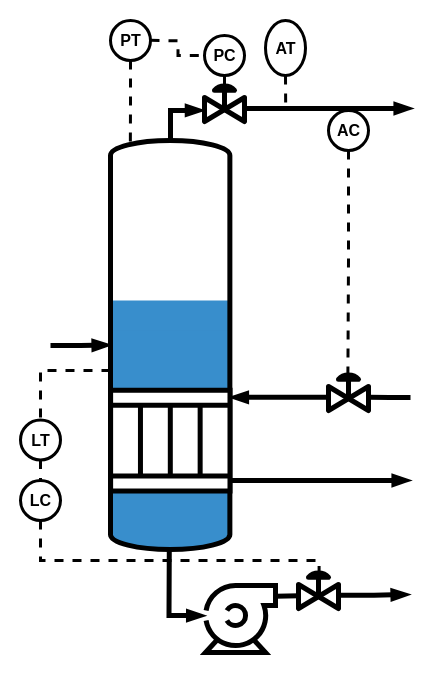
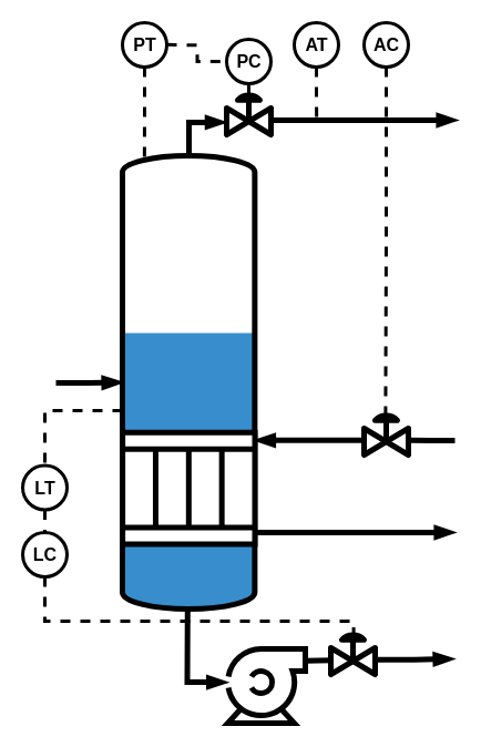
  <mxCell id="0" />
  <mxCell id="1" parent="0" />
  <mxCell id="2" value="" style="verticalLabelPosition=bottom;outlineConnect=0;align=center;dashed=0;html=1;verticalAlign=top;shape=mxgraph.pid2misc.column;columnType=common;strokeWidth=5;fillColor=#388ECC;strokeColor=none;" parent="1" vertex="1"><mxGeometry x="110" y="310" width="119.37" height="239" as="geometry" /></mxCell>
  <mxCell id="3" value="" style="rounded=1;whiteSpace=wrap;html=1;absoluteArcSize=1;arcSize=0;strokeWidth=5;fillColor=#388ECC;strokeColor=none;" parent="1" vertex="1"><mxGeometry x="110" y="300" width="120" height="30" as="geometry" /></mxCell>
  <mxCell id="4" value="" style="verticalLabelPosition=bottom;outlineConnect=0;align=center;dashed=0;html=1;verticalAlign=top;shape=mxgraph.pid2misc.column;columnType=common;strokeWidth=5;fillColor=none;" parent="1" vertex="1"><mxGeometry x="110" y="140" width="119.37" height="409" as="geometry" /></mxCell>
  <mxCell id="5" value="" style="endArrow=none;html=1;rounded=0;endFill=1;strokeWidth=5;exitX=0.998;exitY=0.16;exitDx=0;exitDy=0;exitPerimeter=0;entryX=0.025;entryY=0.683;entryDx=0;entryDy=0;entryPerimeter=0;startFill=0;" parent="1" source="7" edge="1" target="19"><mxGeometry width="50" height="50" relative="1" as="geometry"><mxPoint x="355.3" y="593.978" as="sourcePoint" /><mxPoint x="370" y="595" as="targetPoint" /><Array as="points" /></mxGeometry></mxCell>
  <mxCell id="6" value="" style="shape=mxgraph.pid.heat_exchangers.heat_exchanger_(straight_tubes);html=1;pointerEvents=1;align=center;verticalLabelPosition=bottom;verticalAlign=top;dashed=0;strokeWidth=5;rotation=90;" parent="1" vertex="1"><mxGeometry x="119.44" y="380.45" width="100.75" height="119.37" as="geometry" /></mxCell>
  <mxCell id="7" value="" style="shape=mxgraph.pid.pumps.centrifugal_pump_1;html=1;pointerEvents=1;align=center;verticalLabelPosition=bottom;verticalAlign=top;dashed=0;strokeWidth=5;fillColor=none;" parent="1" vertex="1"><mxGeometry x="205" y="585" width="70" height="67" as="geometry" /></mxCell>
  <mxCell id="8" value="" style="endArrow=blockThin;html=1;rounded=0;endFill=1;strokeWidth=5;entryX=0.07;entryY=0;entryDx=0;entryDy=0;entryPerimeter=0;edgeStyle=elbowEdgeStyle;exitX=-0.04;exitY=0.67;exitDx=0;exitDy=0;exitPerimeter=0;" parent="1" target="6" edge="1" source="13"><mxGeometry width="50" height="50" relative="1" as="geometry"><mxPoint x="370" y="397" as="sourcePoint" /><mxPoint x="233" y="354.72" as="targetPoint" /></mxGeometry></mxCell>
  <mxCell id="9" value="" style="endArrow=blockThin;html=1;rounded=0;endFill=1;strokeWidth=5;" parent="1" edge="1"><mxGeometry width="50" height="50" relative="1" as="geometry"><mxPoint x="229.37" y="480" as="sourcePoint" /><mxPoint x="410" y="480" as="targetPoint" /><Array as="points" /></mxGeometry></mxCell>
  <mxCell id="10" value="" style="endArrow=blockThin;html=1;rounded=0;endFill=1;strokeWidth=5;entryX=-0.006;entryY=0.45;entryDx=0;entryDy=0;entryPerimeter=0;" parent="1" source="4" target="7" edge="1"><mxGeometry width="50" height="50" relative="1" as="geometry"><mxPoint x="168" y="559" as="sourcePoint" /><mxPoint x="199.312" y="614.758" as="targetPoint" /><Array as="points"><mxPoint x="168.5" y="615.07" /></Array></mxGeometry></mxCell>
  <mxCell id="11" value="" style="endArrow=blockThin;html=1;rounded=0;endFill=1;strokeWidth=5;entryX=-0.017;entryY=0.723;entryDx=0;entryDy=0;entryPerimeter=0;" parent="1" edge="1" target="18"><mxGeometry width="50" height="50" relative="1" as="geometry"><mxPoint x="170" y="140" as="sourcePoint" /><mxPoint x="370" y="110" as="targetPoint" /><Array as="points"><mxPoint x="170" y="110" /></Array></mxGeometry></mxCell>
  <mxCell id="12" value="" style="endArrow=blockThin;html=1;rounded=0;endFill=1;strokeWidth=5;edgeStyle=elbowEdgeStyle;" parent="1" target="4" edge="1"><mxGeometry width="50" height="50" relative="1" as="geometry"><mxPoint x="50" y="345" as="sourcePoint" /><mxPoint x="-80" y="250" as="targetPoint" /></mxGeometry></mxCell>
  <mxCell id="13" value="" style="verticalLabelPosition=bottom;align=center;html=1;verticalAlign=top;pointerEvents=1;dashed=0;shape=mxgraph.pid2valves.valve;valveType=gate;actuator=diaph;strokeWidth=5;fillColor=none;" parent="1" vertex="1"><mxGeometry x="328" y="370" width="40" height="40" as="geometry" /></mxCell>
  <mxCell id="14" style="edgeStyle=orthogonalEdgeStyle;rounded=0;orthogonalLoop=1;jettySize=auto;html=1;exitX=0.5;exitY=1;exitDx=0;exitDy=0;exitPerimeter=0;fontFamily=Helvetica;fontSize=45;fontColor=default;endArrow=none;endFill=0;dashed=1;strokeWidth=3;" parent="1" source="15" edge="1"><mxGeometry relative="1" as="geometry"><mxPoint x="285.2" y="110" as="targetPoint" /></mxGeometry></mxCell>
- <mxCell id="15" value="AT" style="dashed=0;outlineConnect=0;align=center;html=1;shape=mxgraph.pid.engines.electric_motor;fontSize=16;strokeColor=default;strokeWidth=3;verticalAlign=middle;fontFamily=Helvetica;fontColor=default;fillColor=none;fontStyle=1" parent="1" vertex="1"><mxGeometry x="265" y="20" width="40" height="55" as="geometry" /></mxCell>
+ <mxCell id="15" value="AT" style="dashed=0;outlineConnect=0;align=center;html=1;shape=mxgraph.pid.engines.electric_motor;fontSize=16;strokeColor=default;strokeWidth=3;verticalAlign=middle;fontFamily=Helvetica;fontColor=default;fillColor=none;fontStyle=1" parent="1" vertex="1"><mxGeometry x="265" y="20" width="40" height="40" as="geometry" /></mxCell>
  <mxCell id="16" style="edgeStyle=orthogonalEdgeStyle;rounded=0;orthogonalLoop=1;jettySize=auto;html=1;exitX=0.5;exitY=1;exitDx=0;exitDy=0;exitPerimeter=0;fontFamily=Helvetica;fontSize=45;fontColor=default;entryX=0.485;entryY=0.06;entryDx=0;entryDy=0;entryPerimeter=0;endArrow=none;endFill=0;dashed=1;strokeWidth=3;" parent="1" source="17" target="13" edge="1"><mxGeometry relative="1" as="geometry"><mxPoint x="480" y="390" as="targetPoint" /></mxGeometry></mxCell>
- <mxCell id="17" value="AC" style="dashed=0;outlineConnect=0;align=center;html=1;shape=mxgraph.pid.engines.electric_motor;fontSize=16;strokeColor=default;strokeWidth=3;verticalAlign=middle;fontFamily=Helvetica;fontColor=default;fillColor=none;fontStyle=1" parent="1" vertex="1"><mxGeometry x="328" y="110" width="40" height="40" as="geometry" /></mxCell>
+ <mxCell id="17" value="AC" style="dashed=0;outlineConnect=0;align=center;html=1;shape=mxgraph.pid.engines.electric_motor;fontSize=16;strokeColor=default;strokeWidth=3;verticalAlign=middle;fontFamily=Helvetica;fontColor=default;fillColor=none;fontStyle=1" parent="1" vertex="1"><mxGeometry x="328" y="20" width="40" height="40" as="geometry" /></mxCell>
  <mxCell id="18" value="" style="verticalLabelPosition=bottom;align=center;html=1;verticalAlign=top;pointerEvents=1;dashed=0;shape=mxgraph.pid2valves.valve;valveType=gate;actuator=diaph;strokeWidth=5;fillColor=none;" parent="1" vertex="1"><mxGeometry x="204" y="81" width="40" height="40" as="geometry" /></mxCell>
  <mxCell id="19" value="" style="verticalLabelPosition=bottom;align=center;html=1;verticalAlign=top;pointerEvents=1;dashed=0;shape=mxgraph.pid2valves.valve;valveType=gate;actuator=diaph;strokeWidth=5;" parent="1" vertex="1"><mxGeometry x="298" y="568" width="40" height="40" as="geometry" /></mxCell>
  <mxCell id="20" style="edgeStyle=elbowEdgeStyle;rounded=0;orthogonalLoop=1;jettySize=auto;html=1;exitX=0.5;exitY=1;exitDx=0;exitDy=0;exitPerimeter=0;fontFamily=Helvetica;fontSize=45;fontColor=default;entryX=0.515;entryY=0.1;entryDx=0;entryDy=0;entryPerimeter=0;endArrow=none;endFill=0;dashed=1;strokeWidth=3;elbow=vertical;" parent="1" source="23" target="19" edge="1"><mxGeometry relative="1" as="geometry"><mxPoint x="-60" y="872" as="targetPoint" /><mxPoint x="31" y="560" as="sourcePoint" /><Array as="points"><mxPoint x="180" y="560" /></Array></mxGeometry></mxCell>
  <mxCell id="21" value="PT" style="dashed=0;outlineConnect=0;align=center;html=1;shape=mxgraph.pid.engines.electric_motor;fontSize=16;strokeColor=default;strokeWidth=3;verticalAlign=middle;fontFamily=Helvetica;fontColor=default;fillColor=none;fontStyle=1" parent="1" vertex="1"><mxGeometry x="110" y="20" width="40" height="40" as="geometry" /></mxCell>
  <mxCell id="22" value="PC" style="dashed=0;outlineConnect=0;align=center;html=1;shape=mxgraph.pid.engines.electric_motor;fontSize=16;strokeColor=default;strokeWidth=3;verticalAlign=middle;fontFamily=Helvetica;fontColor=default;fillColor=none;fontStyle=1" parent="1" vertex="1"><mxGeometry x="204" y="35" width="40" height="40" as="geometry" /></mxCell>
  <mxCell id="23" value="LC" style="dashed=0;outlineConnect=0;align=center;html=1;shape=mxgraph.pid.engines.electric_motor;fontSize=16;strokeColor=default;strokeWidth=3;verticalAlign=middle;fontFamily=Helvetica;fontColor=default;fillColor=none;fontStyle=1" parent="1" vertex="1"><mxGeometry x="20" y="480" width="40" height="40" as="geometry" /></mxCell>
  <mxCell id="24" value="LT" style="dashed=0;outlineConnect=0;align=center;html=1;shape=mxgraph.pid.engines.electric_motor;fontSize=16;strokeColor=default;strokeWidth=3;verticalAlign=middle;fontFamily=Helvetica;fontColor=default;fillColor=none;fontStyle=1" parent="1" vertex="1"><mxGeometry x="20" y="419.5" width="40" height="40" as="geometry" /></mxCell>
  <mxCell id="25" style="edgeStyle=elbowEdgeStyle;rounded=0;orthogonalLoop=1;jettySize=auto;html=1;exitX=0.5;exitY=1;exitDx=0;exitDy=0;exitPerimeter=0;fontFamily=Helvetica;fontSize=45;fontColor=default;endArrow=none;endFill=0;dashed=1;strokeWidth=3;elbow=vertical;" parent="1" source="24" edge="1"><mxGeometry relative="1" as="geometry"><mxPoint x="40" y="480" as="targetPoint" /><mxPoint x="50" y="530" as="sourcePoint" /><Array as="points" /></mxGeometry></mxCell>
  <mxCell id="26" style="edgeStyle=elbowEdgeStyle;rounded=0;orthogonalLoop=1;jettySize=auto;html=1;fontFamily=Helvetica;fontSize=45;fontColor=default;endArrow=none;endFill=0;dashed=1;strokeWidth=3;elbow=vertical;entryX=0.5;entryY=0;entryDx=0;entryDy=0;entryPerimeter=0;" parent="1" target="24" edge="1"><mxGeometry relative="1" as="geometry"><mxPoint x="40" y="370" as="targetPoint" /><mxPoint x="110" y="370.1" as="sourcePoint" /><Array as="points"><mxPoint x="80" y="370" /></Array></mxGeometry></mxCell>
  <mxCell id="27" style="edgeStyle=orthogonalEdgeStyle;rounded=0;orthogonalLoop=1;jettySize=auto;html=1;fontFamily=Helvetica;fontSize=45;fontColor=default;endArrow=none;endFill=0;dashed=1;strokeWidth=3;entryX=0;entryY=0.5;entryDx=0;entryDy=0;entryPerimeter=0;" parent="1" target="22" edge="1"><mxGeometry relative="1" as="geometry"><mxPoint x="150" y="39.8" as="sourcePoint" /><mxPoint x="160" y="40" as="targetPoint" /></mxGeometry></mxCell>
  <mxCell id="28" style="edgeStyle=orthogonalEdgeStyle;rounded=0;orthogonalLoop=1;jettySize=auto;html=1;entryX=0.505;entryY=0.125;entryDx=0;entryDy=0;entryPerimeter=0;fontFamily=Helvetica;fontSize=45;fontColor=default;dashed=1;strokeColor=default;strokeWidth=3;align=center;verticalAlign=middle;labelBackgroundColor=default;endArrow=none;endFill=0;" parent="1" source="22" target="18" edge="1"><mxGeometry relative="1" as="geometry" /></mxCell>
  <mxCell id="29" style="edgeStyle=orthogonalEdgeStyle;rounded=0;orthogonalLoop=1;jettySize=auto;html=1;exitX=0.5;exitY=1;exitDx=0;exitDy=0;exitPerimeter=0;entryX=0.327;entryY=0.183;entryDx=0;entryDy=0;entryPerimeter=0;fontFamily=Helvetica;fontSize=45;fontColor=default;dashed=1;strokeColor=default;strokeWidth=3;align=center;verticalAlign=middle;labelBackgroundColor=default;endArrow=none;endFill=0;" parent="1" source="21" edge="1"><mxGeometry relative="1" as="geometry"><mxPoint x="180" y="83" as="sourcePoint" /><mxPoint x="129.85" y="142.93" as="targetPoint" /></mxGeometry></mxCell>
  <mxCell id="30" value="" style="endArrow=none;html=1;rounded=0;endFill=1;strokeWidth=5;entryX=1.02;entryY=0.67;entryDx=0;entryDy=0;entryPerimeter=0;edgeStyle=elbowEdgeStyle;startFill=0;" edge="1" parent="1" target="13"><mxGeometry width="50" height="50" relative="1" as="geometry"><mxPoint x="410" y="397" as="sourcePoint" /><mxPoint x="382" y="395" as="targetPoint" /></mxGeometry></mxCell>
  <mxCell id="31" value="" style="endArrow=blockThin;html=1;rounded=0;endFill=1;strokeWidth=5;exitX=1.019;exitY=0.67;exitDx=0;exitDy=0;exitPerimeter=0;edgeStyle=orthogonalEdgeStyle;" edge="1" parent="1" source="19"><mxGeometry width="50" height="50" relative="1" as="geometry"><mxPoint x="348" y="587" as="sourcePoint" /><mxPoint x="409" y="594" as="targetPoint" /></mxGeometry></mxCell>
  <mxCell id="32" value="" style="endArrow=blockThin;html=1;rounded=0;endFill=1;strokeWidth=5;edgeStyle=orthogonalEdgeStyle;" edge="1" parent="1"><mxGeometry width="50" height="50" relative="1" as="geometry"><mxPoint x="245" y="108" as="sourcePoint" /><mxPoint x="412" y="108" as="targetPoint" /></mxGeometry></mxCell>
